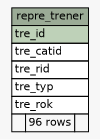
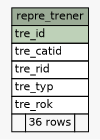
  digraph {
    bgcolor="#f7f7f7"
    fontname=Helvetica
    fontsize=11
    nodesep=0.18
    rankdir=RL
    ranksep=0.46
-   n1 [fontname=Helvetica fontsize=11 label=<     <TABLE BORDER="0" CELLBORDER="1" CELLSPACING="0" BGCOLOR="#ffffff">       <TR><TD COLSPAN="3" BGCOLOR="#9bab96" ALIGN="CENTER">repre_trener</TD></TR>       <TR><TD PORT="tre_id" COLSPAN="3" BGCOLOR="#bed1b8" ALIGN="LEFT">tre_id</TD></TR>       <TR><TD PORT="tre_catid" COLSPAN="3" ALIGN="LEFT">tre_catid</TD></TR>       <TR><TD PORT="tre_rid" COLSPAN="3" ALIGN="LEFT">tre_rid</TD></TR>       <TR><TD PORT="tre_typ" COLSPAN="3" ALIGN="LEFT">tre_typ</TD></TR>       <TR><TD PORT="tre_rok" COLSPAN="3" ALIGN="LEFT">tre_rok</TD></TR>       <TR><TD ALIGN="LEFT" BGCOLOR="#f7f7f7">  </TD><TD ALIGN="RIGHT" BGCOLOR="#f7f7f7">96 rows</TD><TD ALIGN="RIGHT" BGCOLOR="#f7f7f7">  </TD></TR>     </TABLE>> shape=plaintext]
+   n1 [fontname=Helvetica fontsize=11 label=<     <TABLE BORDER="0" CELLBORDER="1" CELLSPACING="0" BGCOLOR="#ffffff">       <TR><TD COLSPAN="3" BGCOLOR="#9bab96" ALIGN="CENTER">repre_trener</TD></TR>       <TR><TD PORT="tre_id" COLSPAN="3" BGCOLOR="#bed1b8" ALIGN="LEFT">tre_id</TD></TR>       <TR><TD PORT="tre_catid" COLSPAN="3" ALIGN="LEFT">tre_catid</TD></TR>       <TR><TD PORT="tre_rid" COLSPAN="3" ALIGN="LEFT">tre_rid</TD></TR>       <TR><TD PORT="tre_typ" COLSPAN="3" ALIGN="LEFT">tre_typ</TD></TR>       <TR><TD PORT="tre_rok" COLSPAN="3" ALIGN="LEFT">tre_rok</TD></TR>       <TR><TD ALIGN="LEFT" BGCOLOR="#f7f7f7">  </TD><TD ALIGN="RIGHT" BGCOLOR="#f7f7f7">36 rows</TD><TD ALIGN="RIGHT" BGCOLOR="#f7f7f7">  </TD></TR>     </TABLE>> shape=plaintext]
  }
